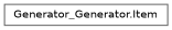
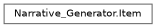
  digraph {
    rankdir=LR
-   n1 [color=grey40 fillcolor=white fontname=Helvetica fontsize=10 height=0.2 label="Generator_Generator.Item" shape=box style=filled width=0.4]
+   n1 [color=grey40 fillcolor=white fontname=Helvetica fontsize=10 height=0.2 label="Narrative_Generator.Item" shape=box style=filled width=0.4]
  }
